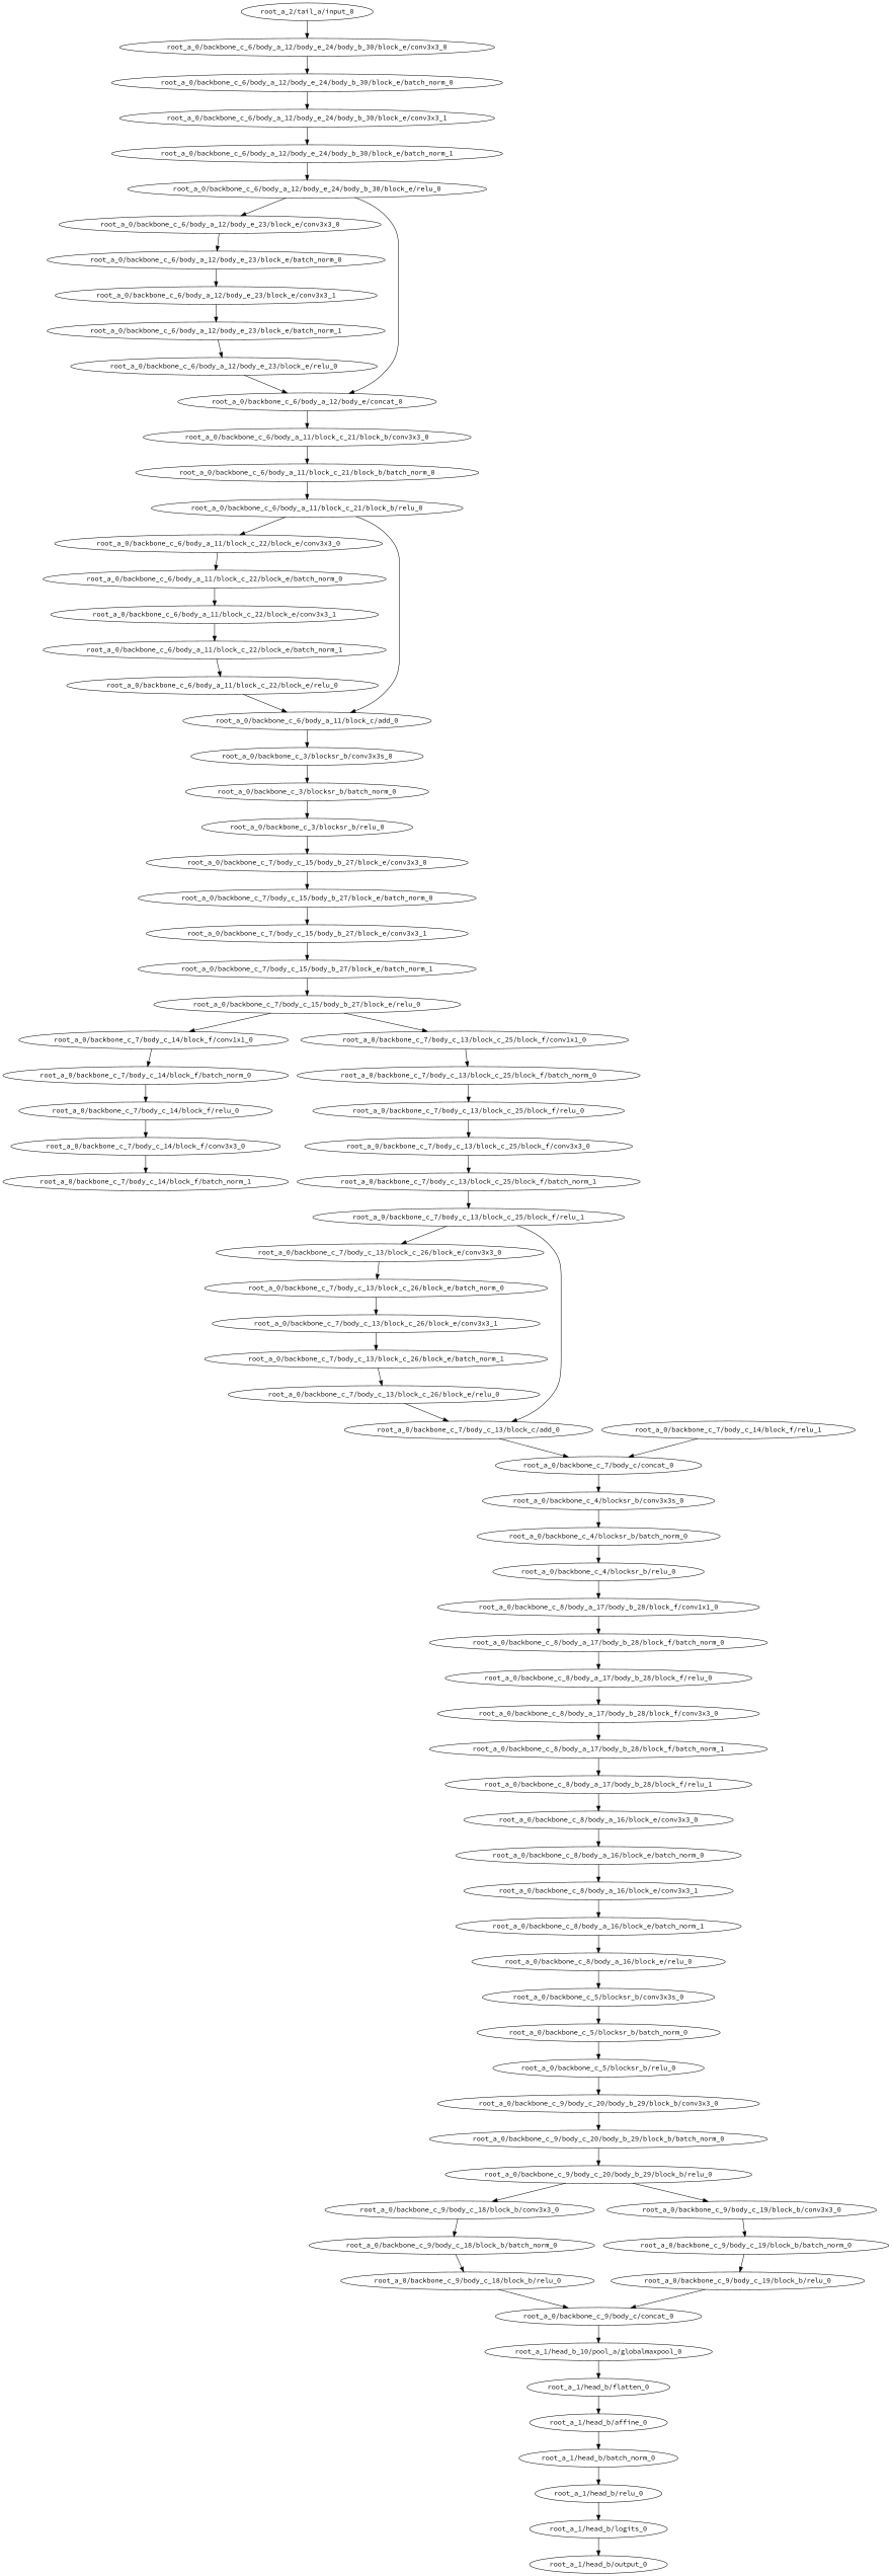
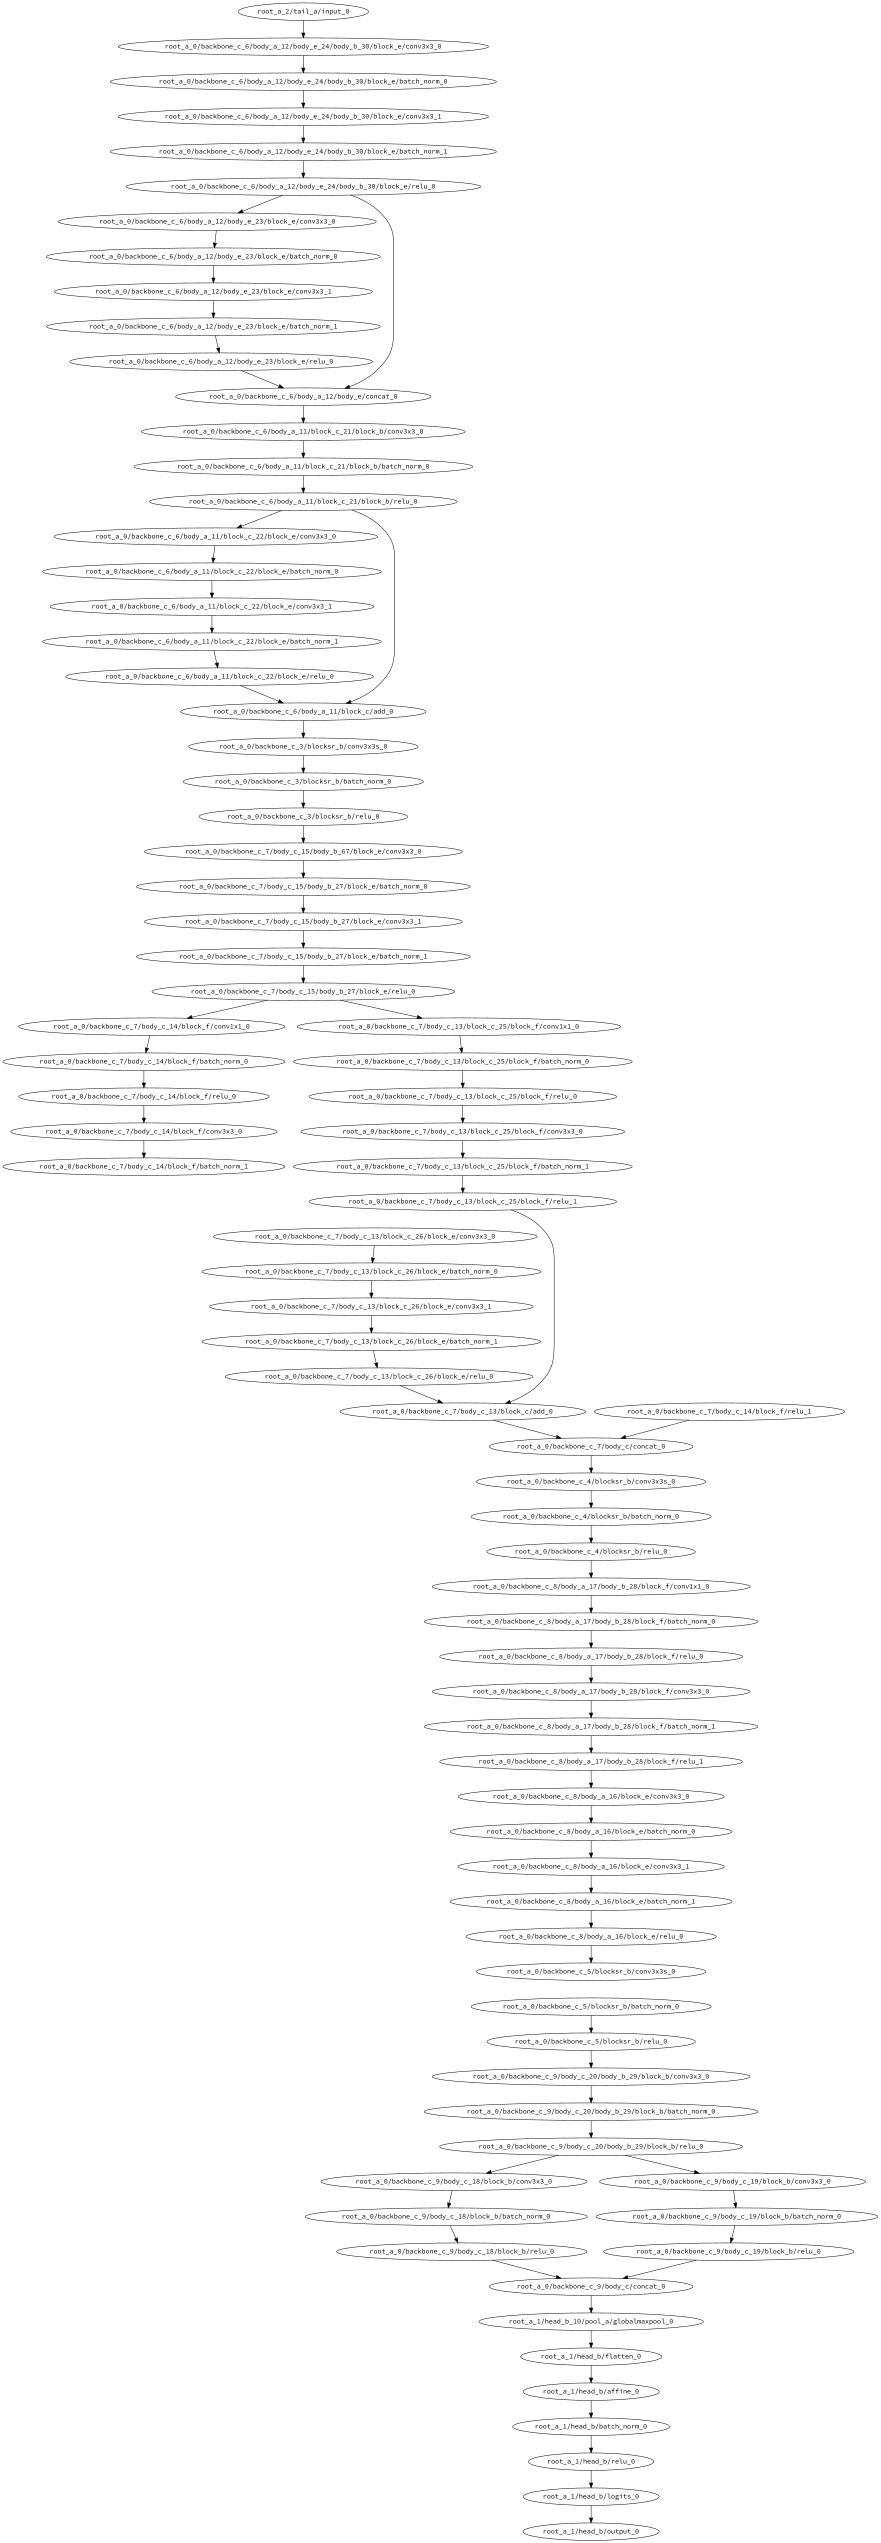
  digraph {
    fontname="Source Code Pro"
    node [fontname="Source Code Pro"]
    edge [fontname="Source Code Pro"]
    "root_a_2/tail_a/input_0"
    "root_a_0/backbone_c_6/body_a_12/body_e_24/body_b_30/block_e/conv3x3_0"
    "root_a_0/backbone_c_6/body_a_12/body_e_24/body_b_30/block_e/batch_norm_0"
    "root_a_0/backbone_c_6/body_a_12/body_e_24/body_b_30/block_e/conv3x3_1"
    "root_a_0/backbone_c_6/body_a_12/body_e_24/body_b_30/block_e/batch_norm_1"
    "root_a_0/backbone_c_6/body_a_12/body_e_24/body_b_30/block_e/relu_0"
    "root_a_0/backbone_c_6/body_a_12/body_e_23/block_e/conv3x3_0"
    "root_a_0/backbone_c_6/body_a_12/body_e/concat_0"
    "root_a_0/backbone_c_6/body_a_12/body_e_23/block_e/batch_norm_0"
    "root_a_0/backbone_c_6/body_a_11/block_c_21/block_b/conv3x3_0"
    "root_a_0/backbone_c_6/body_a_12/body_e_23/block_e/conv3x3_1"
    "root_a_0/backbone_c_6/body_a_12/body_e_23/block_e/batch_norm_1"
    "root_a_0/backbone_c_6/body_a_12/body_e_23/block_e/relu_0"
    "root_a_0/backbone_c_6/body_a_11/block_c_21/block_b/batch_norm_0"
    "root_a_0/backbone_c_6/body_a_11/block_c_21/block_b/relu_0"
    "root_a_0/backbone_c_6/body_a_11/block_c_22/block_e/conv3x3_0"
    "root_a_0/backbone_c_6/body_a_11/block_c/add_0"
    "root_a_0/backbone_c_6/body_a_11/block_c_22/block_e/batch_norm_0"
    "root_a_0/backbone_c_3/blocksr_b/conv3x3s_0"
    "root_a_0/backbone_c_6/body_a_11/block_c_22/block_e/conv3x3_1"
    "root_a_0/backbone_c_6/body_a_11/block_c_22/block_e/batch_norm_1"
    "root_a_0/backbone_c_6/body_a_11/block_c_22/block_e/relu_0"
    "root_a_0/backbone_c_3/blocksr_b/batch_norm_0"
    "root_a_0/backbone_c_3/blocksr_b/relu_0"
-   "root_a_0/backbone_c_7/body_c_15/body_b_27/block_e/conv3x3_0"
+   "root_a_0/backbone_c_7/body_c_15/body_b_27/block_e/conv3x3_0" [label="root_a_0/backbone_c_7/body_c_15/body_b_67/block_e/conv3x3_0"]
    "root_a_0/backbone_c_7/body_c_15/body_b_27/block_e/batch_norm_0"
    "root_a_0/backbone_c_7/body_c_15/body_b_27/block_e/conv3x3_1"
    "root_a_0/backbone_c_7/body_c_15/body_b_27/block_e/batch_norm_1"
    "root_a_0/backbone_c_7/body_c_15/body_b_27/block_e/relu_0"
    "root_a_0/backbone_c_7/body_c_14/block_f/conv1x1_0"
    "root_a_0/backbone_c_7/body_c_13/block_c_25/block_f/conv1x1_0"
    "root_a_0/backbone_c_7/body_c_14/block_f/batch_norm_0"
    "root_a_0/backbone_c_7/body_c_13/block_c_25/block_f/batch_norm_0"
    "root_a_0/backbone_c_7/body_c_14/block_f/relu_0"
    "root_a_0/backbone_c_7/body_c_14/block_f/conv3x3_0"
    "root_a_0/backbone_c_7/body_c_14/block_f/batch_norm_1"
    "root_a_0/backbone_c_7/body_c_14/block_f/relu_1"
    "root_a_0/backbone_c_7/body_c/concat_0"
    "root_a_0/backbone_c_4/blocksr_b/conv3x3s_0"
    "root_a_0/backbone_c_7/body_c_13/block_c_25/block_f/relu_0"
    "root_a_0/backbone_c_7/body_c_13/block_c_25/block_f/conv3x3_0"
    "root_a_0/backbone_c_7/body_c_13/block_c_25/block_f/batch_norm_1"
    "root_a_0/backbone_c_7/body_c_13/block_c_25/block_f/relu_1"
    "root_a_0/backbone_c_7/body_c_13/block_c_26/block_e/conv3x3_0"
    "root_a_0/backbone_c_7/body_c_13/block_c/add_0"
    "root_a_0/backbone_c_7/body_c_13/block_c_26/block_e/batch_norm_0"
    "root_a_0/backbone_c_7/body_c_13/block_c_26/block_e/conv3x3_1"
    "root_a_0/backbone_c_7/body_c_13/block_c_26/block_e/batch_norm_1"
    "root_a_0/backbone_c_7/body_c_13/block_c_26/block_e/relu_0"
    "root_a_0/backbone_c_4/blocksr_b/batch_norm_0"
    "root_a_0/backbone_c_4/blocksr_b/relu_0"
    "root_a_0/backbone_c_8/body_a_17/body_b_28/block_f/conv1x1_0"
    "root_a_0/backbone_c_8/body_a_17/body_b_28/block_f/batch_norm_0"
    "root_a_0/backbone_c_8/body_a_17/body_b_28/block_f/relu_0"
    "root_a_0/backbone_c_8/body_a_17/body_b_28/block_f/conv3x3_0"
    "root_a_0/backbone_c_8/body_a_17/body_b_28/block_f/batch_norm_1"
    "root_a_0/backbone_c_8/body_a_17/body_b_28/block_f/relu_1"
    "root_a_0/backbone_c_8/body_a_16/block_e/conv3x3_0"
    "root_a_0/backbone_c_8/body_a_16/block_e/batch_norm_0"
    "root_a_0/backbone_c_8/body_a_16/block_e/conv3x3_1"
    "root_a_0/backbone_c_8/body_a_16/block_e/batch_norm_1"
    "root_a_0/backbone_c_8/body_a_16/block_e/relu_0"
    "root_a_0/backbone_c_5/blocksr_b/conv3x3s_0"
    "root_a_0/backbone_c_5/blocksr_b/batch_norm_0"
    "root_a_0/backbone_c_5/blocksr_b/relu_0"
    "root_a_0/backbone_c_9/body_c_20/body_b_29/block_b/conv3x3_0"
    "root_a_0/backbone_c_9/body_c_20/body_b_29/block_b/batch_norm_0"
    "root_a_0/backbone_c_9/body_c_20/body_b_29/block_b/relu_0"
    "root_a_0/backbone_c_9/body_c_18/block_b/conv3x3_0"
    "root_a_0/backbone_c_9/body_c_19/block_b/conv3x3_0"
    "root_a_0/backbone_c_9/body_c_18/block_b/batch_norm_0"
    "root_a_0/backbone_c_9/body_c_19/block_b/batch_norm_0"
    "root_a_0/backbone_c_9/body_c_18/block_b/relu_0"
    "root_a_0/backbone_c_9/body_c/concat_0"
    "root_a_1/head_b_10/pool_a/globalmaxpool_0"
    "root_a_0/backbone_c_9/body_c_19/block_b/relu_0"
    "root_a_1/head_b/flatten_0"
    "root_a_1/head_b/affine_0"
    "root_a_1/head_b/batch_norm_0"
    "root_a_1/head_b/relu_0"
    "root_a_1/head_b/logits_0"
    "root_a_1/head_b/output_0"
    "root_a_2/tail_a/input_0" -> "root_a_0/backbone_c_6/body_a_12/body_e_24/body_b_30/block_e/conv3x3_0"
    "root_a_0/backbone_c_6/body_a_12/body_e_24/body_b_30/block_e/conv3x3_0" -> "root_a_0/backbone_c_6/body_a_12/body_e_24/body_b_30/block_e/batch_norm_0"
    "root_a_0/backbone_c_6/body_a_12/body_e_24/body_b_30/block_e/batch_norm_0" -> "root_a_0/backbone_c_6/body_a_12/body_e_24/body_b_30/block_e/conv3x3_1"
    "root_a_0/backbone_c_6/body_a_12/body_e_24/body_b_30/block_e/conv3x3_1" -> "root_a_0/backbone_c_6/body_a_12/body_e_24/body_b_30/block_e/batch_norm_1"
    "root_a_0/backbone_c_6/body_a_12/body_e_24/body_b_30/block_e/batch_norm_1" -> "root_a_0/backbone_c_6/body_a_12/body_e_24/body_b_30/block_e/relu_0"
    "root_a_0/backbone_c_6/body_a_12/body_e_24/body_b_30/block_e/relu_0" -> "root_a_0/backbone_c_6/body_a_12/body_e_23/block_e/conv3x3_0"
    "root_a_0/backbone_c_6/body_a_12/body_e_24/body_b_30/block_e/relu_0" -> "root_a_0/backbone_c_6/body_a_12/body_e/concat_0"
    "root_a_0/backbone_c_6/body_a_12/body_e_23/block_e/conv3x3_0" -> "root_a_0/backbone_c_6/body_a_12/body_e_23/block_e/batch_norm_0"
    "root_a_0/backbone_c_6/body_a_12/body_e/concat_0" -> "root_a_0/backbone_c_6/body_a_11/block_c_21/block_b/conv3x3_0"
    "root_a_0/backbone_c_6/body_a_12/body_e_23/block_e/batch_norm_0" -> "root_a_0/backbone_c_6/body_a_12/body_e_23/block_e/conv3x3_1"
    "root_a_0/backbone_c_6/body_a_11/block_c_21/block_b/conv3x3_0" -> "root_a_0/backbone_c_6/body_a_11/block_c_21/block_b/batch_norm_0"
    "root_a_0/backbone_c_6/body_a_12/body_e_23/block_e/conv3x3_1" -> "root_a_0/backbone_c_6/body_a_12/body_e_23/block_e/batch_norm_1"
    "root_a_0/backbone_c_6/body_a_12/body_e_23/block_e/batch_norm_1" -> "root_a_0/backbone_c_6/body_a_12/body_e_23/block_e/relu_0"
    "root_a_0/backbone_c_6/body_a_12/body_e_23/block_e/relu_0" -> "root_a_0/backbone_c_6/body_a_12/body_e/concat_0"
    "root_a_0/backbone_c_6/body_a_11/block_c_21/block_b/batch_norm_0" -> "root_a_0/backbone_c_6/body_a_11/block_c_21/block_b/relu_0"
    "root_a_0/backbone_c_6/body_a_11/block_c_21/block_b/relu_0" -> "root_a_0/backbone_c_6/body_a_11/block_c_22/block_e/conv3x3_0"
    "root_a_0/backbone_c_6/body_a_11/block_c_21/block_b/relu_0" -> "root_a_0/backbone_c_6/body_a_11/block_c/add_0"
    "root_a_0/backbone_c_6/body_a_11/block_c_22/block_e/conv3x3_0" -> "root_a_0/backbone_c_6/body_a_11/block_c_22/block_e/batch_norm_0"
    "root_a_0/backbone_c_6/body_a_11/block_c/add_0" -> "root_a_0/backbone_c_3/blocksr_b/conv3x3s_0"
    "root_a_0/backbone_c_6/body_a_11/block_c_22/block_e/batch_norm_0" -> "root_a_0/backbone_c_6/body_a_11/block_c_22/block_e/conv3x3_1"
    "root_a_0/backbone_c_3/blocksr_b/conv3x3s_0" -> "root_a_0/backbone_c_3/blocksr_b/batch_norm_0"
    "root_a_0/backbone_c_6/body_a_11/block_c_22/block_e/conv3x3_1" -> "root_a_0/backbone_c_6/body_a_11/block_c_22/block_e/batch_norm_1"
    "root_a_0/backbone_c_6/body_a_11/block_c_22/block_e/batch_norm_1" -> "root_a_0/backbone_c_6/body_a_11/block_c_22/block_e/relu_0"
    "root_a_0/backbone_c_6/body_a_11/block_c_22/block_e/relu_0" -> "root_a_0/backbone_c_6/body_a_11/block_c/add_0"
    "root_a_0/backbone_c_3/blocksr_b/batch_norm_0" -> "root_a_0/backbone_c_3/blocksr_b/relu_0"
    "root_a_0/backbone_c_3/blocksr_b/relu_0" -> "root_a_0/backbone_c_7/body_c_15/body_b_27/block_e/conv3x3_0"
    "root_a_0/backbone_c_7/body_c_15/body_b_27/block_e/conv3x3_0" -> "root_a_0/backbone_c_7/body_c_15/body_b_27/block_e/batch_norm_0"
    "root_a_0/backbone_c_7/body_c_15/body_b_27/block_e/batch_norm_0" -> "root_a_0/backbone_c_7/body_c_15/body_b_27/block_e/conv3x3_1"
    "root_a_0/backbone_c_7/body_c_15/body_b_27/block_e/conv3x3_1" -> "root_a_0/backbone_c_7/body_c_15/body_b_27/block_e/batch_norm_1"
    "root_a_0/backbone_c_7/body_c_15/body_b_27/block_e/batch_norm_1" -> "root_a_0/backbone_c_7/body_c_15/body_b_27/block_e/relu_0"
    "root_a_0/backbone_c_7/body_c_15/body_b_27/block_e/relu_0" -> "root_a_0/backbone_c_7/body_c_14/block_f/conv1x1_0"
    "root_a_0/backbone_c_7/body_c_15/body_b_27/block_e/relu_0" -> "root_a_0/backbone_c_7/body_c_13/block_c_25/block_f/conv1x1_0"
    "root_a_0/backbone_c_7/body_c_14/block_f/conv1x1_0" -> "root_a_0/backbone_c_7/body_c_14/block_f/batch_norm_0"
    "root_a_0/backbone_c_7/body_c_13/block_c_25/block_f/conv1x1_0" -> "root_a_0/backbone_c_7/body_c_13/block_c_25/block_f/batch_norm_0"
    "root_a_0/backbone_c_7/body_c_14/block_f/batch_norm_0" -> "root_a_0/backbone_c_7/body_c_14/block_f/relu_0"
    "root_a_0/backbone_c_7/body_c_13/block_c_25/block_f/batch_norm_0" -> "root_a_0/backbone_c_7/body_c_13/block_c_25/block_f/relu_0"
    "root_a_0/backbone_c_7/body_c_14/block_f/relu_0" -> "root_a_0/backbone_c_7/body_c_14/block_f/conv3x3_0"
    "root_a_0/backbone_c_7/body_c_14/block_f/conv3x3_0" -> "root_a_0/backbone_c_7/body_c_14/block_f/batch_norm_1"
    "root_a_0/backbone_c_7/body_c_14/block_f/relu_1" -> "root_a_0/backbone_c_7/body_c/concat_0"
    "root_a_0/backbone_c_7/body_c/concat_0" -> "root_a_0/backbone_c_4/blocksr_b/conv3x3s_0"
    "root_a_0/backbone_c_4/blocksr_b/conv3x3s_0" -> "root_a_0/backbone_c_4/blocksr_b/batch_norm_0"
    "root_a_0/backbone_c_7/body_c_13/block_c_25/block_f/relu_0" -> "root_a_0/backbone_c_7/body_c_13/block_c_25/block_f/conv3x3_0"
    "root_a_0/backbone_c_7/body_c_13/block_c_25/block_f/conv3x3_0" -> "root_a_0/backbone_c_7/body_c_13/block_c_25/block_f/batch_norm_1"
    "root_a_0/backbone_c_7/body_c_13/block_c_25/block_f/batch_norm_1" -> "root_a_0/backbone_c_7/body_c_13/block_c_25/block_f/relu_1"
-   "root_a_0/backbone_c_7/body_c_13/block_c_25/block_f/relu_1" -> "root_a_0/backbone_c_7/body_c_13/block_c_26/block_e/conv3x3_0"
    "root_a_0/backbone_c_7/body_c_13/block_c_25/block_f/relu_1" -> "root_a_0/backbone_c_7/body_c_13/block_c/add_0"
    "root_a_0/backbone_c_7/body_c_13/block_c_26/block_e/conv3x3_0" -> "root_a_0/backbone_c_7/body_c_13/block_c_26/block_e/batch_norm_0"
    "root_a_0/backbone_c_7/body_c_13/block_c/add_0" -> "root_a_0/backbone_c_7/body_c/concat_0"
    "root_a_0/backbone_c_7/body_c_13/block_c_26/block_e/batch_norm_0" -> "root_a_0/backbone_c_7/body_c_13/block_c_26/block_e/conv3x3_1"
    "root_a_0/backbone_c_7/body_c_13/block_c_26/block_e/conv3x3_1" -> "root_a_0/backbone_c_7/body_c_13/block_c_26/block_e/batch_norm_1"
    "root_a_0/backbone_c_7/body_c_13/block_c_26/block_e/batch_norm_1" -> "root_a_0/backbone_c_7/body_c_13/block_c_26/block_e/relu_0"
    "root_a_0/backbone_c_7/body_c_13/block_c_26/block_e/relu_0" -> "root_a_0/backbone_c_7/body_c_13/block_c/add_0"
    "root_a_0/backbone_c_4/blocksr_b/batch_norm_0" -> "root_a_0/backbone_c_4/blocksr_b/relu_0"
    "root_a_0/backbone_c_4/blocksr_b/relu_0" -> "root_a_0/backbone_c_8/body_a_17/body_b_28/block_f/conv1x1_0"
    "root_a_0/backbone_c_8/body_a_17/body_b_28/block_f/conv1x1_0" -> "root_a_0/backbone_c_8/body_a_17/body_b_28/block_f/batch_norm_0"
    "root_a_0/backbone_c_8/body_a_17/body_b_28/block_f/batch_norm_0" -> "root_a_0/backbone_c_8/body_a_17/body_b_28/block_f/relu_0"
    "root_a_0/backbone_c_8/body_a_17/body_b_28/block_f/relu_0" -> "root_a_0/backbone_c_8/body_a_17/body_b_28/block_f/conv3x3_0"
    "root_a_0/backbone_c_8/body_a_17/body_b_28/block_f/conv3x3_0" -> "root_a_0/backbone_c_8/body_a_17/body_b_28/block_f/batch_norm_1"
    "root_a_0/backbone_c_8/body_a_17/body_b_28/block_f/batch_norm_1" -> "root_a_0/backbone_c_8/body_a_17/body_b_28/block_f/relu_1"
    "root_a_0/backbone_c_8/body_a_17/body_b_28/block_f/relu_1" -> "root_a_0/backbone_c_8/body_a_16/block_e/conv3x3_0"
    "root_a_0/backbone_c_8/body_a_16/block_e/conv3x3_0" -> "root_a_0/backbone_c_8/body_a_16/block_e/batch_norm_0"
    "root_a_0/backbone_c_8/body_a_16/block_e/batch_norm_0" -> "root_a_0/backbone_c_8/body_a_16/block_e/conv3x3_1"
    "root_a_0/backbone_c_8/body_a_16/block_e/conv3x3_1" -> "root_a_0/backbone_c_8/body_a_16/block_e/batch_norm_1"
    "root_a_0/backbone_c_8/body_a_16/block_e/batch_norm_1" -> "root_a_0/backbone_c_8/body_a_16/block_e/relu_0"
    "root_a_0/backbone_c_8/body_a_16/block_e/relu_0" -> "root_a_0/backbone_c_5/blocksr_b/conv3x3s_0"
-   "root_a_0/backbone_c_5/blocksr_b/conv3x3s_0" -> "root_a_0/backbone_c_5/blocksr_b/batch_norm_0"
    "root_a_0/backbone_c_5/blocksr_b/batch_norm_0" -> "root_a_0/backbone_c_5/blocksr_b/relu_0"
    "root_a_0/backbone_c_5/blocksr_b/relu_0" -> "root_a_0/backbone_c_9/body_c_20/body_b_29/block_b/conv3x3_0"
    "root_a_0/backbone_c_9/body_c_20/body_b_29/block_b/conv3x3_0" -> "root_a_0/backbone_c_9/body_c_20/body_b_29/block_b/batch_norm_0"
    "root_a_0/backbone_c_9/body_c_20/body_b_29/block_b/batch_norm_0" -> "root_a_0/backbone_c_9/body_c_20/body_b_29/block_b/relu_0"
    "root_a_0/backbone_c_9/body_c_20/body_b_29/block_b/relu_0" -> "root_a_0/backbone_c_9/body_c_18/block_b/conv3x3_0"
    "root_a_0/backbone_c_9/body_c_20/body_b_29/block_b/relu_0" -> "root_a_0/backbone_c_9/body_c_19/block_b/conv3x3_0"
    "root_a_0/backbone_c_9/body_c_18/block_b/conv3x3_0" -> "root_a_0/backbone_c_9/body_c_18/block_b/batch_norm_0"
    "root_a_0/backbone_c_9/body_c_19/block_b/conv3x3_0" -> "root_a_0/backbone_c_9/body_c_19/block_b/batch_norm_0"
    "root_a_0/backbone_c_9/body_c_18/block_b/batch_norm_0" -> "root_a_0/backbone_c_9/body_c_18/block_b/relu_0"
    "root_a_0/backbone_c_9/body_c_19/block_b/batch_norm_0" -> "root_a_0/backbone_c_9/body_c_19/block_b/relu_0"
    "root_a_0/backbone_c_9/body_c_18/block_b/relu_0" -> "root_a_0/backbone_c_9/body_c/concat_0"
    "root_a_0/backbone_c_9/body_c/concat_0" -> "root_a_1/head_b_10/pool_a/globalmaxpool_0"
    "root_a_1/head_b_10/pool_a/globalmaxpool_0" -> "root_a_1/head_b/flatten_0"
    "root_a_0/backbone_c_9/body_c_19/block_b/relu_0" -> "root_a_0/backbone_c_9/body_c/concat_0"
    "root_a_1/head_b/flatten_0" -> "root_a_1/head_b/affine_0"
    "root_a_1/head_b/affine_0" -> "root_a_1/head_b/batch_norm_0"
    "root_a_1/head_b/batch_norm_0" -> "root_a_1/head_b/relu_0"
    "root_a_1/head_b/relu_0" -> "root_a_1/head_b/logits_0"
    "root_a_1/head_b/logits_0" -> "root_a_1/head_b/output_0"
  }
